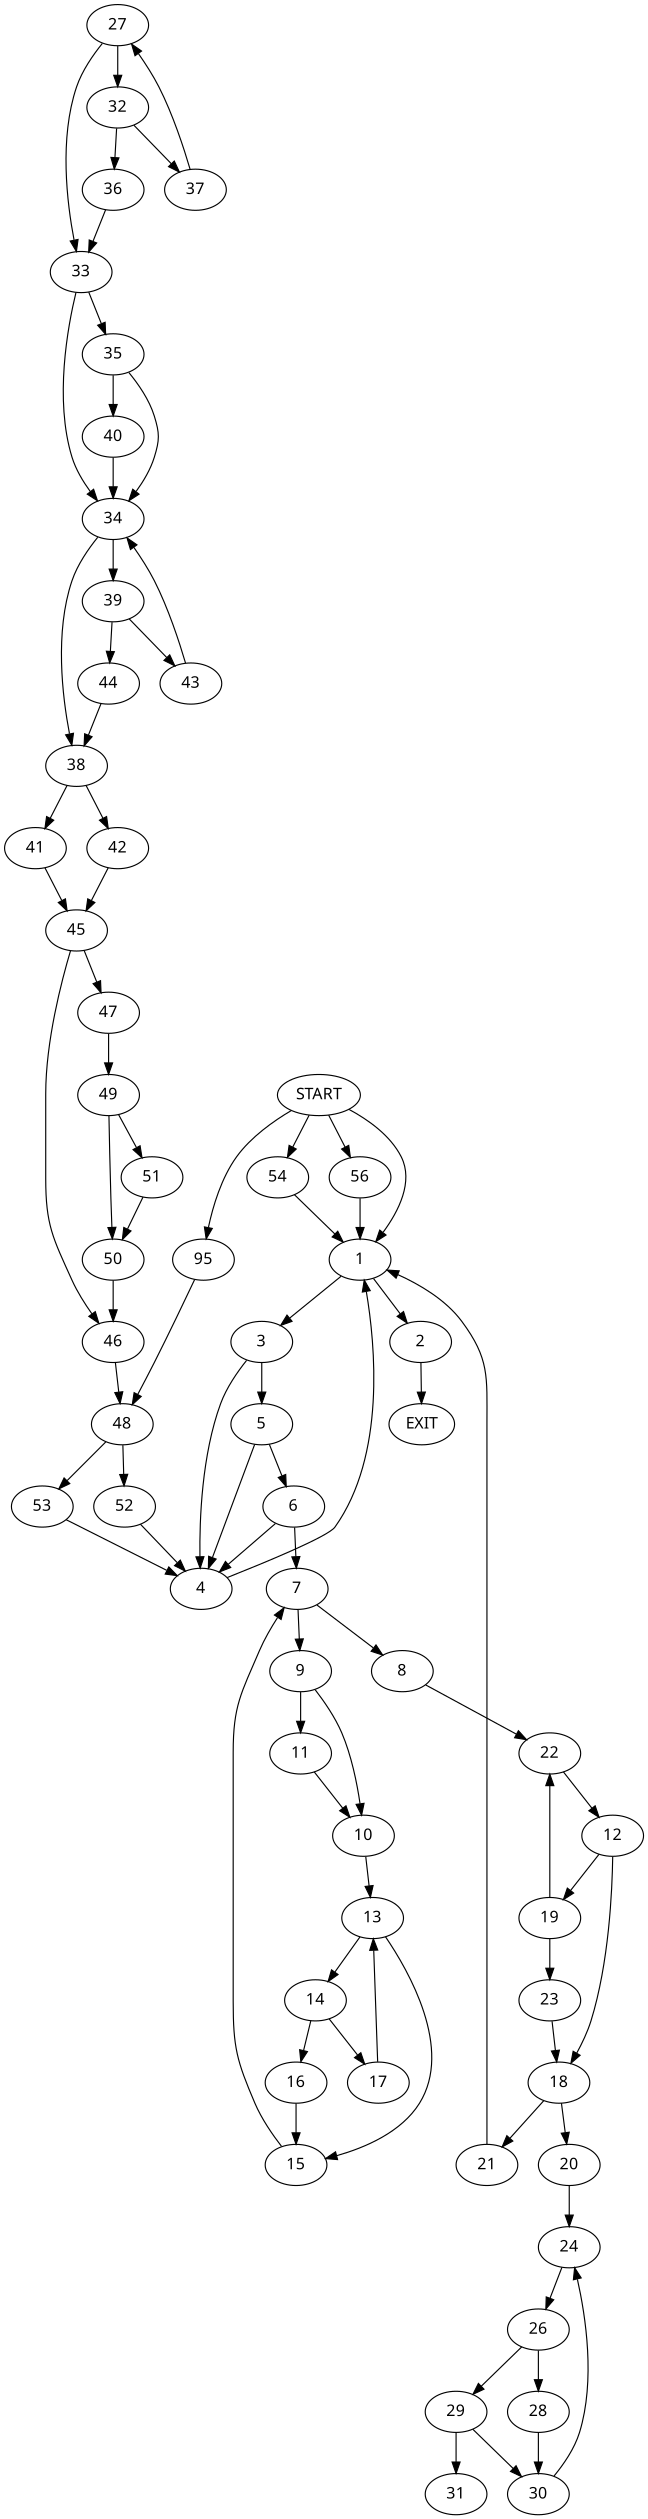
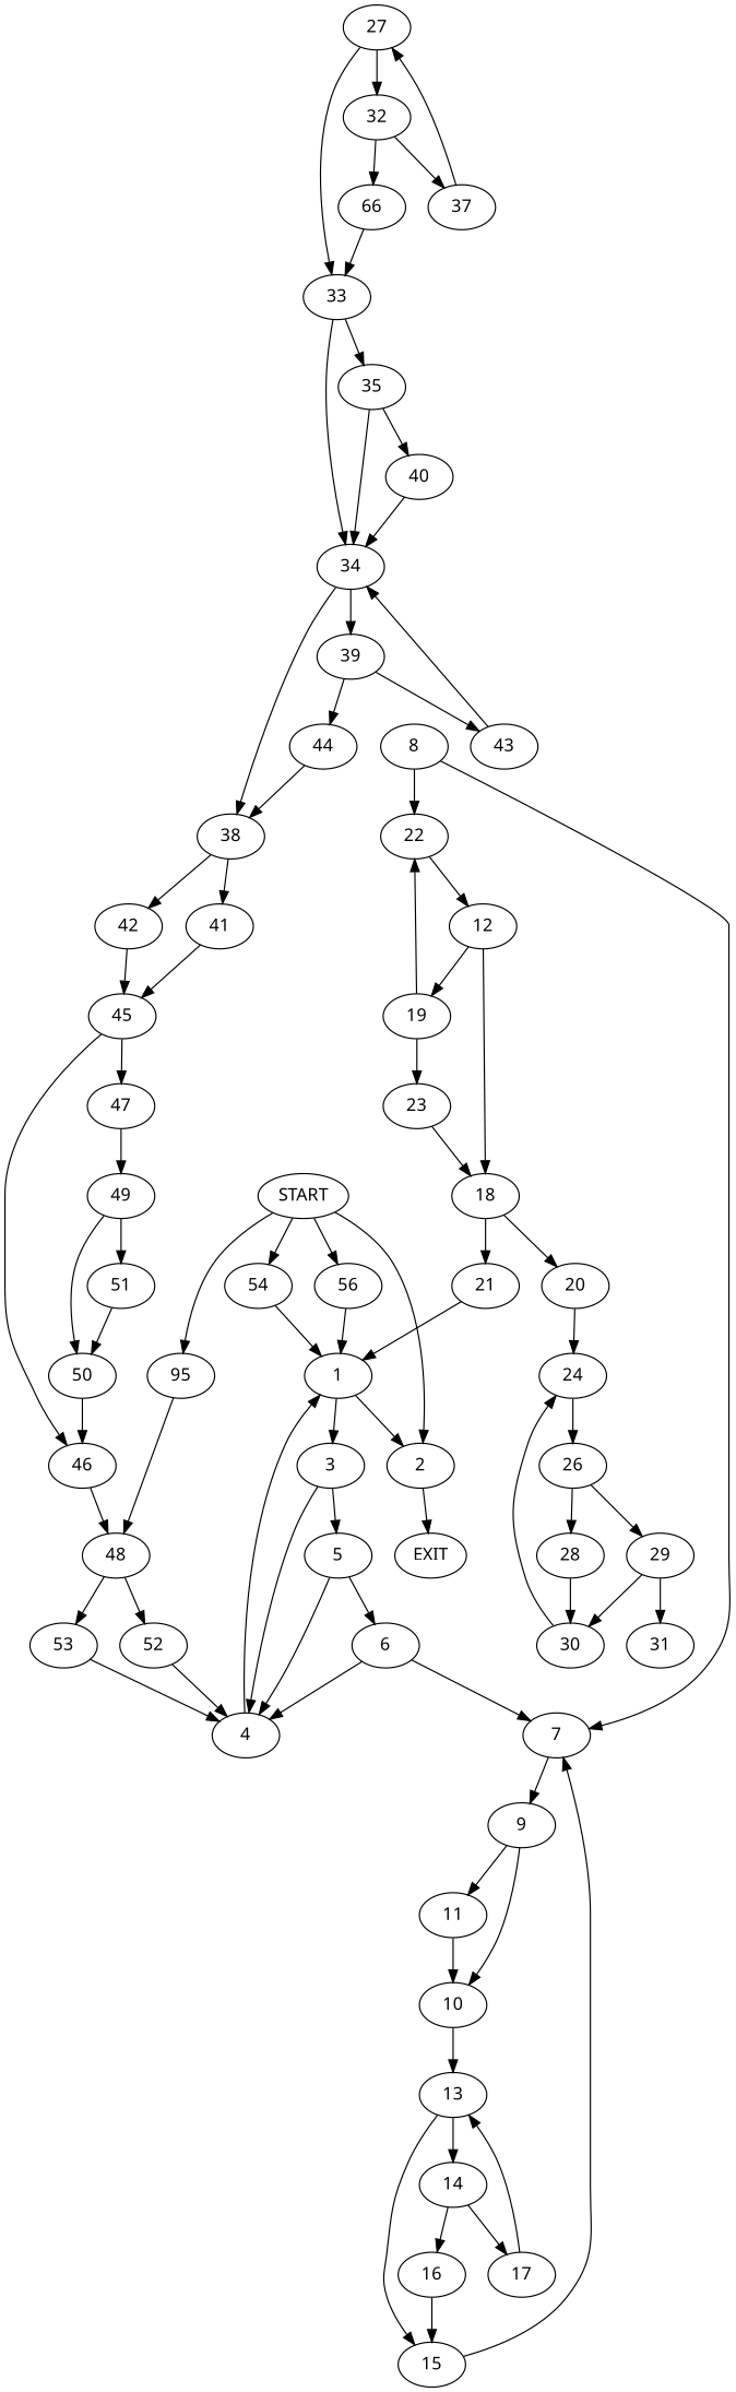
  digraph {
    fontname="Noto Sans"
    node [fontname="Noto Sans"]
    edge [fontname="Noto Sans"]
    n1 [label=START]
    1
    54
    n4 [label=95]
    56
    2
    3
    48
    n9 [label=EXIT]
    4
    5
    6
    7
    8
    9
    22
    10
    11
    12
    18
    19
    13
    14
    15
    20
    21
    23
    16
    17
    24
    26
    28
    29
    27
    32
    33
    30
    31
-   36
+   36 [label=66]
    37
    34
    35
    38
    39
    40
    41
    42
    43
    44
    45
    46
    47
    49
    52
    53
    50
    51
-   n1 -> 1
+   n1 -> 2
    n1 -> 54
    n1 -> n4
    n1 -> 56
    1 -> 2
    1 -> 3
    54 -> 1
    n4 -> 48
    56 -> 1
    2 -> n9
    3 -> 4
    3 -> 5
    48 -> 52
    48 -> 53
    4 -> 1
    5 -> 4
    5 -> 6
    6 -> 4
    6 -> 7
-   7 -> 8
+   8 -> 7
    7 -> 9
    8 -> 22
    9 -> 10
    9 -> 11
    22 -> 12
    10 -> 13
    11 -> 10
    12 -> 18
    12 -> 19
    18 -> 20
    18 -> 21
    19 -> 22
    19 -> 23
    13 -> 14
    13 -> 15
    14 -> 16
    14 -> 17
    15 -> 7
    20 -> 24
    21 -> 1
    23 -> 18
    16 -> 15
    17 -> 13
    24 -> 26
    26 -> 28
    26 -> 29
    28 -> 30
    29 -> 30
    29 -> 31
    27 -> 32
    27 -> 33
    32 -> 36
    32 -> 37
    33 -> 34
    33 -> 35
    30 -> 24
    36 -> 33
    37 -> 27
    34 -> 38
    34 -> 39
    35 -> 34
    35 -> 40
    38 -> 41
    38 -> 42
    39 -> 43
    39 -> 44
    40 -> 34
    41 -> 45
    42 -> 45
    43 -> 34
    44 -> 38
    45 -> 46
    45 -> 47
    46 -> 48
    47 -> 49
    49 -> 50
    49 -> 51
    52 -> 4
    53 -> 4
    50 -> 46
    51 -> 50
  }
